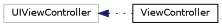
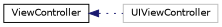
  digraph {
    rankdir=LR
    node [fillcolor=white fontname=Helvetica fontsize=10 shape=record style=filled]
    n1 [color=grey75 height=0.2 label=UIViewController width=0.4]
    n2 [color=black height=0.2 label=ViewController width=0.4]
-   n1 -> n2 [color=midnightblue dir=back fontname=Helvetica fontsize=10 labelfontname=Helvetica labelfontsize=10 style=dotted]
+   n2 -> n1 [color=midnightblue dir=back fontname=Helvetica fontsize=10 labelfontname=Helvetica labelfontsize=10 style=dotted]
  }
